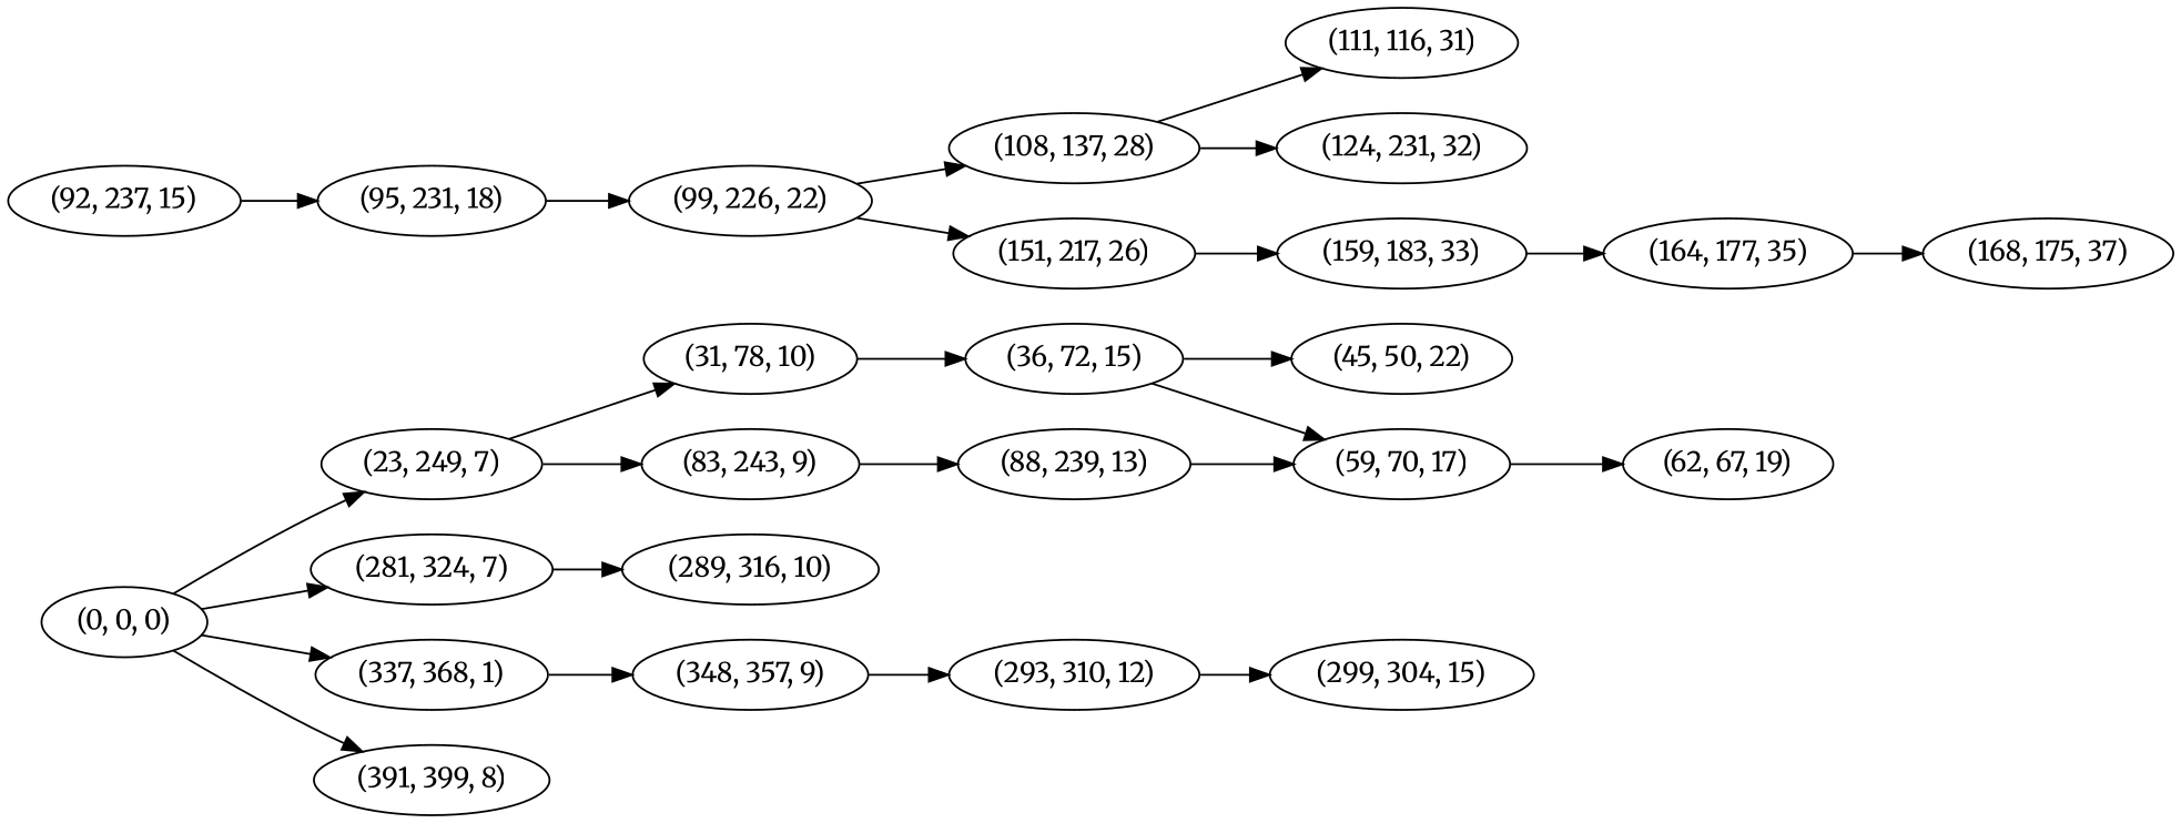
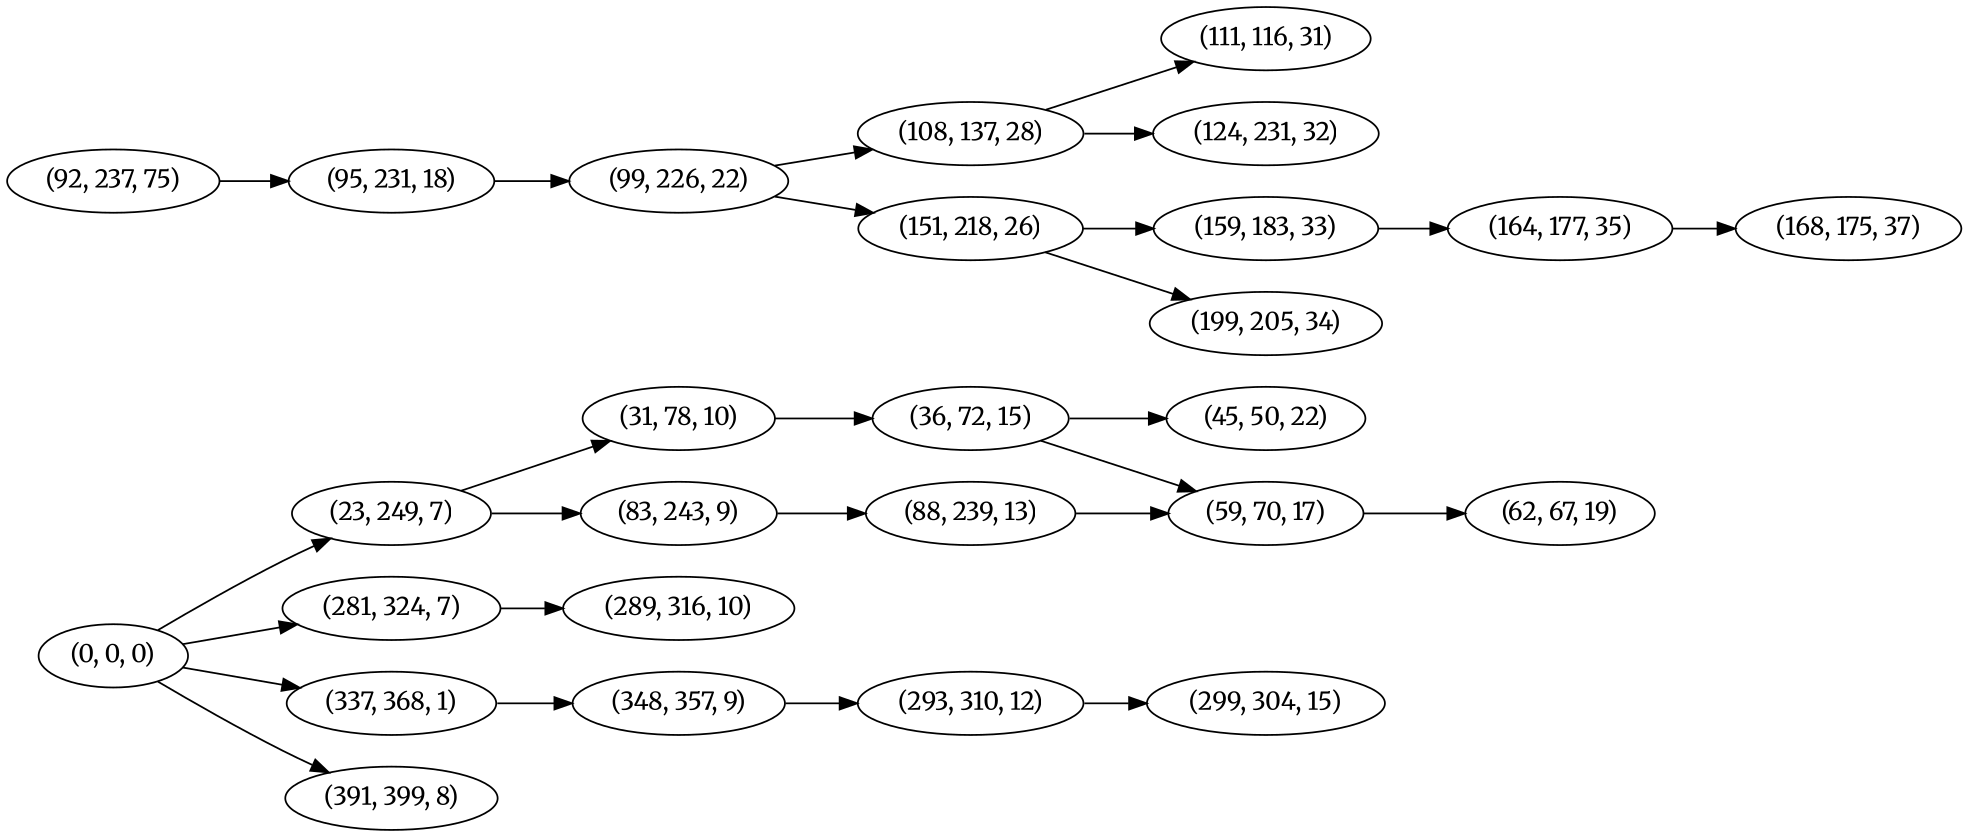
  digraph {
    fontname=Merriweather
    rankdir=LR
    node [fontname=Merriweather]
    edge [fontname=Merriweather]
    "(0, 0, 0)"
    "(23, 249, 7)"
    "(281, 324, 7)"
    "(337, 368, 1)"
    "(391, 399, 8)"
    "(31, 78, 10)"
    "(83, 243, 9)"
    "(289, 316, 10)"
    "(348, 357, 9)"
    "(36, 72, 15)"
    "(88, 239, 13)"
    "(45, 50, 22)"
    "(59, 70, 17)"
    "(62, 67, 19)"
-   "(92, 237, 15)"
+   "(92, 237, 15)" [label="(92, 237, 75)"]
    "(95, 231, 18)"
    "(99, 226, 22)"
    "(108, 137, 28)"
-   "(151, 218, 26)" [label="(151, 217, 26)"]
+   "(151, 218, 26)"
    "(111, 116, 31)"
    n21 [label="(124, 231, 32)"]
    "(159, 183, 33)"
+   "(199, 205, 34)"
    "(164, 177, 35)"
    "(168, 175, 37)"
    "(293, 310, 12)"
    "(299, 304, 15)"
    "(0, 0, 0)" -> "(23, 249, 7)"
    "(0, 0, 0)" -> "(281, 324, 7)"
    "(0, 0, 0)" -> "(337, 368, 1)"
    "(0, 0, 0)" -> "(391, 399, 8)"
    "(23, 249, 7)" -> "(31, 78, 10)"
    "(23, 249, 7)" -> "(83, 243, 9)"
    "(281, 324, 7)" -> "(289, 316, 10)"
    "(337, 368, 1)" -> "(348, 357, 9)"
    "(31, 78, 10)" -> "(36, 72, 15)"
    "(83, 243, 9)" -> "(88, 239, 13)"
    "(348, 357, 9)" -> "(293, 310, 12)"
    "(36, 72, 15)" -> "(45, 50, 22)"
    "(36, 72, 15)" -> "(59, 70, 17)"
    "(88, 239, 13)" -> "(59, 70, 17)"
    "(59, 70, 17)" -> "(62, 67, 19)"
    "(92, 237, 15)" -> "(95, 231, 18)"
    "(95, 231, 18)" -> "(99, 226, 22)"
    "(99, 226, 22)" -> "(108, 137, 28)"
    "(99, 226, 22)" -> "(151, 218, 26)"
    "(108, 137, 28)" -> "(111, 116, 31)"
    "(108, 137, 28)" -> n21
    "(151, 218, 26)" -> "(159, 183, 33)"
+   "(151, 218, 26)" -> "(199, 205, 34)"
    "(159, 183, 33)" -> "(164, 177, 35)"
    "(164, 177, 35)" -> "(168, 175, 37)"
    "(293, 310, 12)" -> "(299, 304, 15)"
  }
